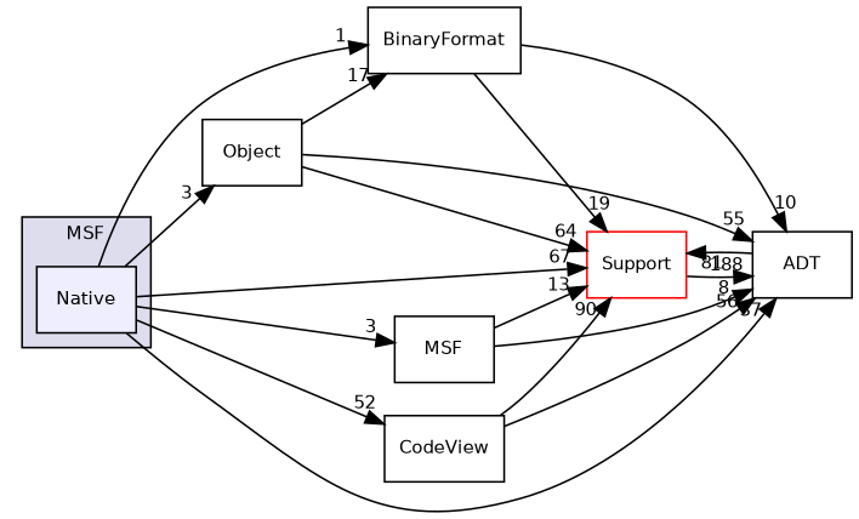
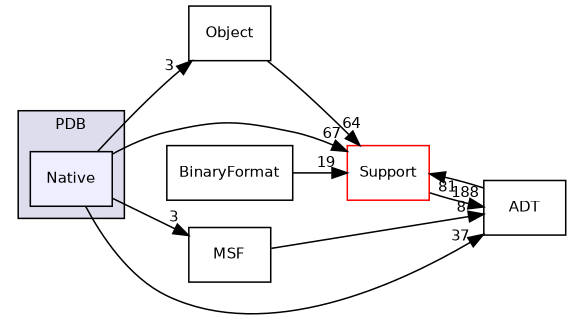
  digraph {
    compound=true
    rankdir=LR
    node [fontname=Helvetica fontsize=10 shape=box]
    edge [headlabel=3 labeldistance=1.5 labelfontname=Helvetica labelfontsize=10]
    n1 [fillcolor="#eeeeff" label=Native pencolor=black style=filled]
    n2 [label=Object]
    n3 [label=MSF]
    n4 [color=red label=Support]
    n5 [label=ADT]
-   n6 [label=CodeView]
    n7 [label=BinaryFormat]
    subgraph cluster_1 {
      bgcolor="#ddddee"
      fontname=Helvetica
      fontsize=10
-     label=MSF
+     label=PDB
      pencolor=black
      n1
    }
    n1 -> n2
    n1 -> n3
    n1 -> n4 [headlabel=67]
    n1 -> n5 [headlabel=37]
-   n1 -> n6 [headlabel=52]
-   n1 -> n7 [headlabel=1]
    n2 -> n4 [headlabel=64]
-   n2 -> n5 [headlabel=55]
-   n2 -> n7 [headlabel=17]
-   n3 -> n4 [headlabel=13]
    n3 -> n5 [headlabel=8]
    n4 -> n5 [headlabel=188]
    n5 -> n4 [headlabel=81]
-   n6 -> n4 [headlabel=90]
-   n6 -> n5 [headlabel=56]
    n7 -> n4 [headlabel=19]
-   n7 -> n5 [headlabel=10]
  }
